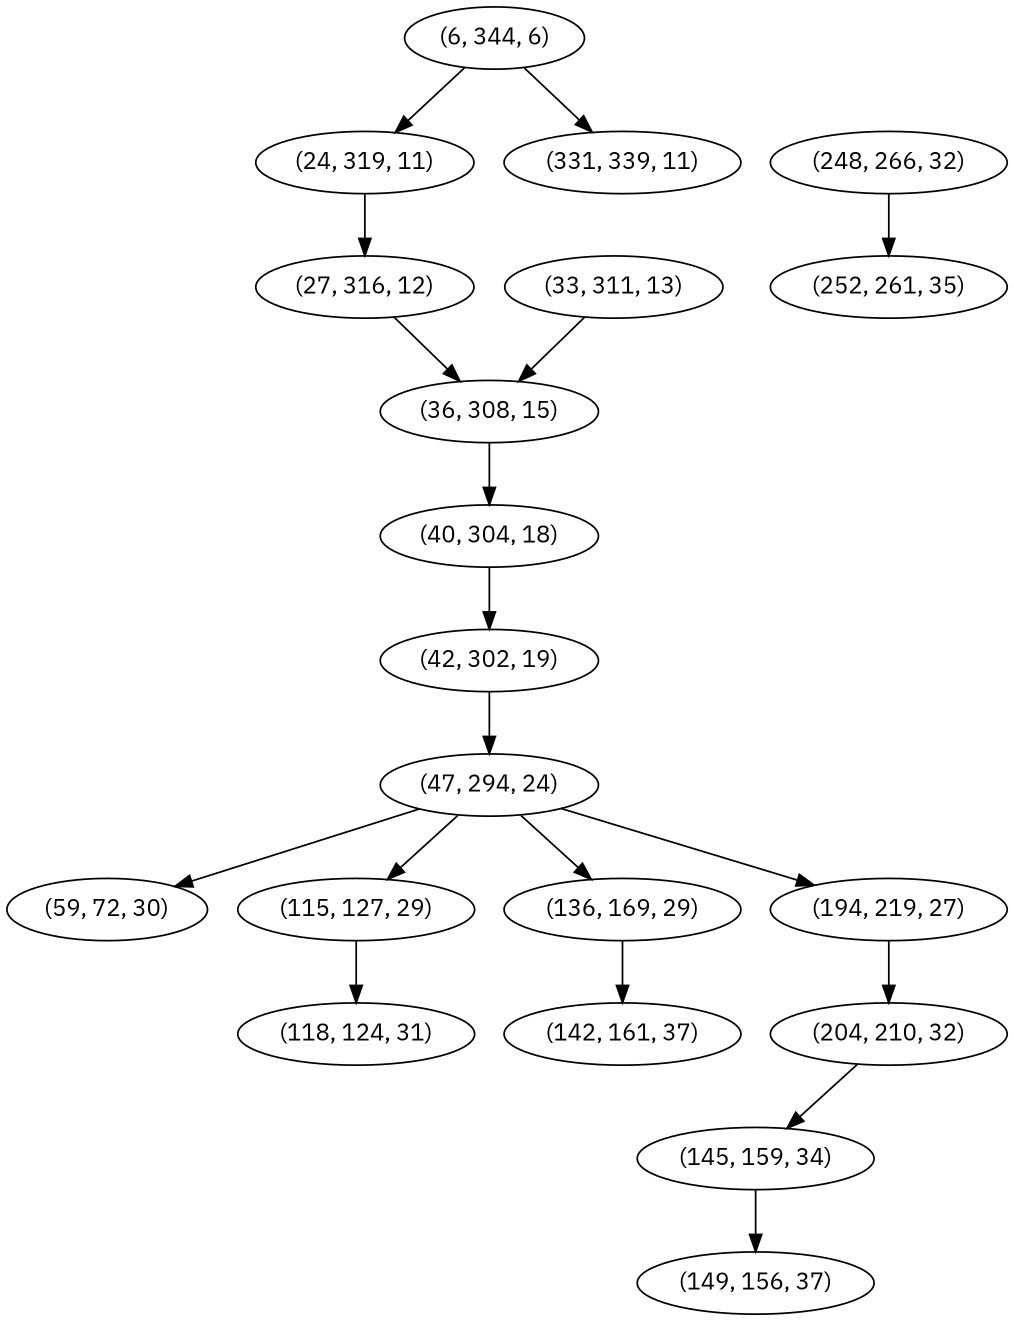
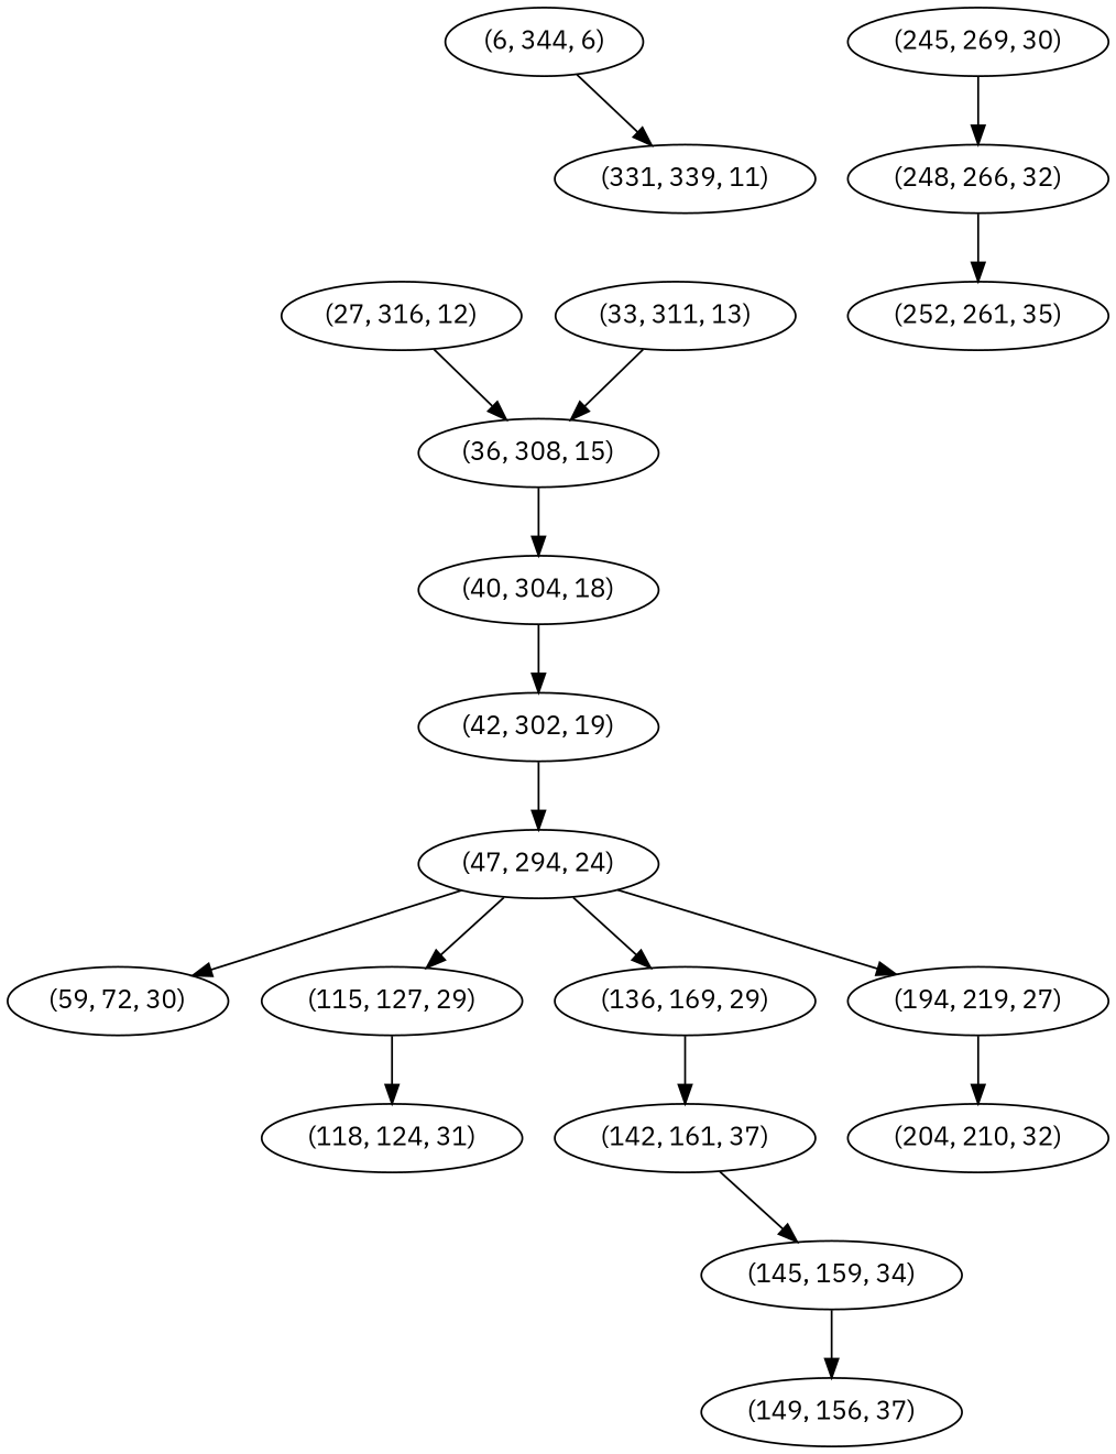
  digraph {
    fontname="IBM Plex Sans"
    node [fontname="IBM Plex Sans"]
    edge [fontname="IBM Plex Sans"]
    "(6, 344, 6)"
-   "(24, 319, 11)"
    "(331, 339, 11)"
    "(27, 316, 12)"
    "(36, 308, 15)"
    "(33, 311, 13)"
    "(40, 304, 18)"
    "(42, 302, 19)"
    "(47, 294, 24)"
    "(59, 72, 30)"
    "(115, 127, 29)"
    "(136, 169, 29)"
    "(194, 219, 27)"
    "(118, 124, 31)"
    n15 [label="(142, 161, 37)"]
    "(204, 210, 32)"
    "(145, 159, 34)"
    "(149, 156, 37)"
+   "(245, 269, 30)"
    "(248, 266, 32)"
    "(252, 261, 35)"
-   "(6, 344, 6)" -> "(24, 319, 11)"
    "(6, 344, 6)" -> "(331, 339, 11)"
-   "(24, 319, 11)" -> "(27, 316, 12)"
    "(27, 316, 12)" -> "(36, 308, 15)"
    "(36, 308, 15)" -> "(40, 304, 18)"
    "(33, 311, 13)" -> "(36, 308, 15)"
    "(40, 304, 18)" -> "(42, 302, 19)"
    "(42, 302, 19)" -> "(47, 294, 24)"
    "(47, 294, 24)" -> "(59, 72, 30)"
    "(47, 294, 24)" -> "(115, 127, 29)"
    "(47, 294, 24)" -> "(136, 169, 29)"
    "(47, 294, 24)" -> "(194, 219, 27)"
    "(115, 127, 29)" -> "(118, 124, 31)"
    "(136, 169, 29)" -> n15
    "(194, 219, 27)" -> "(204, 210, 32)"
-   "(204, 210, 32)" -> "(145, 159, 34)"
+   n15 -> "(145, 159, 34)"
    "(145, 159, 34)" -> "(149, 156, 37)"
+   "(245, 269, 30)" -> "(248, 266, 32)"
    "(248, 266, 32)" -> "(252, 261, 35)"
  }
